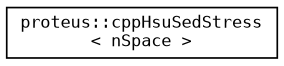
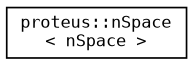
  digraph {
    rankdir=TB
    fontname="DejaVu Sans Mono"
-   n1 [color=black fillcolor=white fontname="DejaVu Sans Mono" fontsize=10 height=0.2 label="proteus::cppHsuSedStress\l\< nSpace \>" shape=record style=filled width=0.4]
+   n1 [color=black fillcolor=white fontname="DejaVu Sans Mono" fontsize=10 height=0.2 label="proteus::nSpace\l\< nSpace \>" shape=record style=filled width=0.4]
  }
